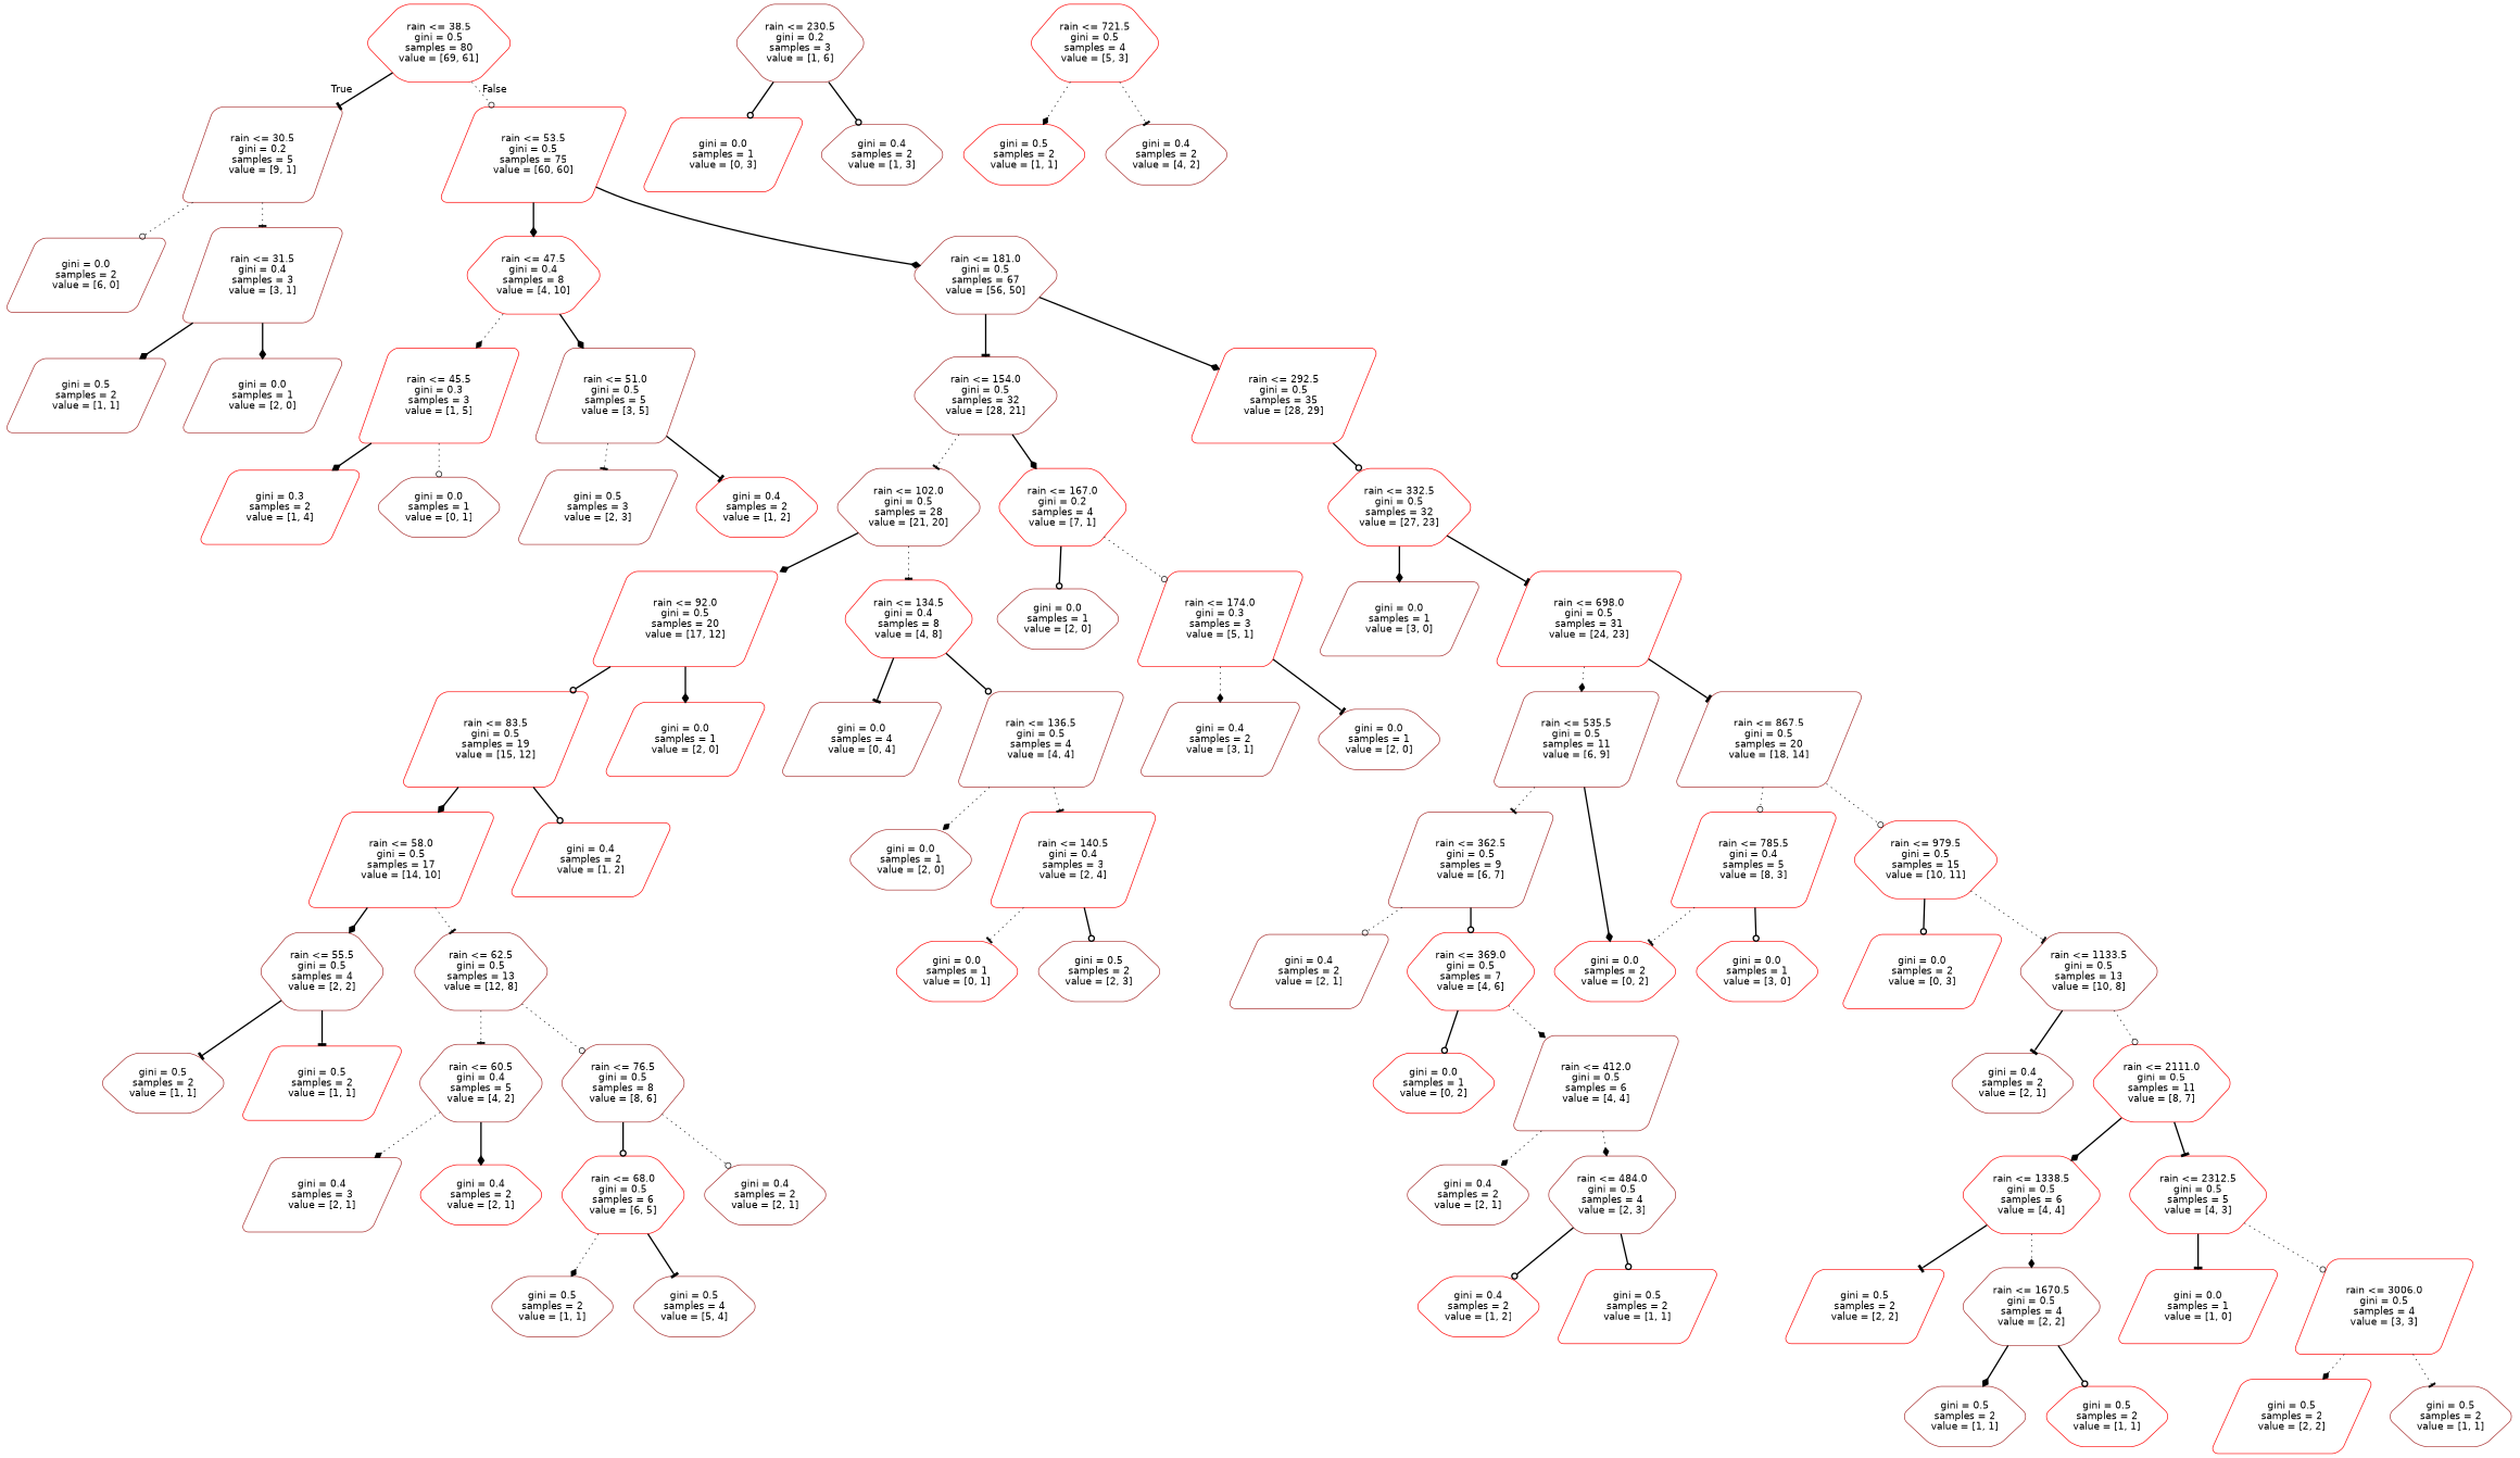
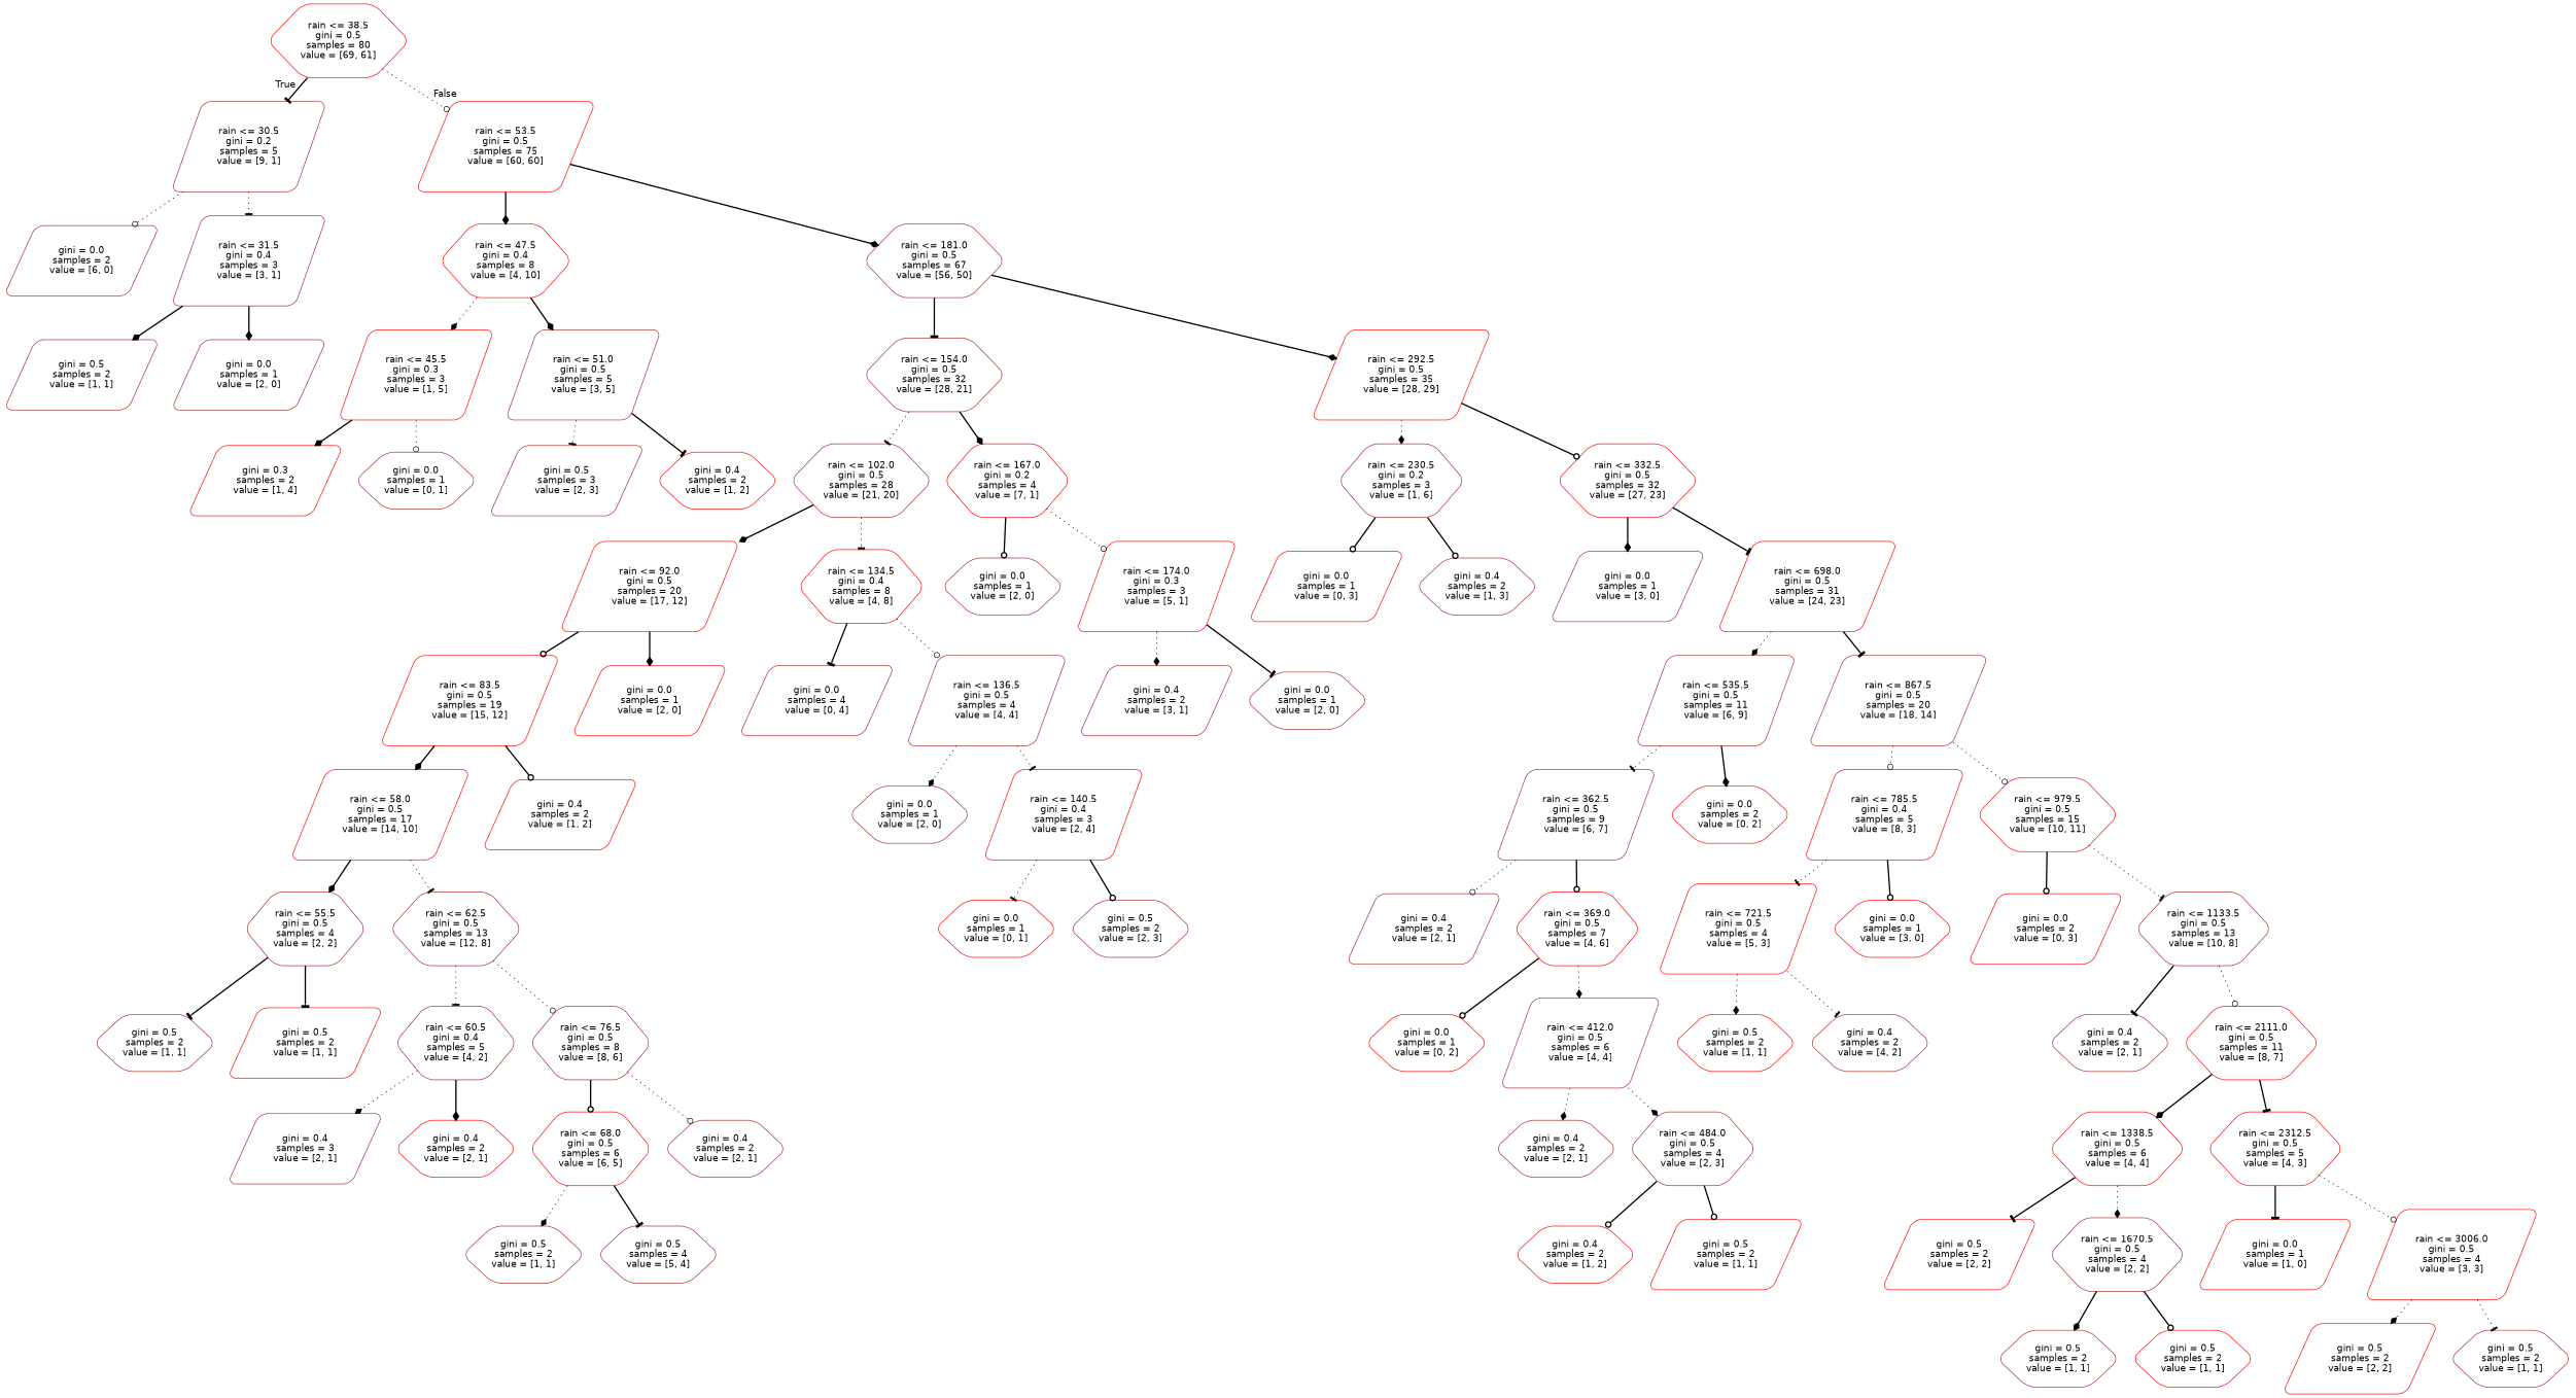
  digraph {
    node [color=brown fontname=helvetica shape=hexagon style=rounded]
    edge [arrowhead=diamond fontname=helvetica style=bold]
    n1 [color=red label="rain <= 38.5\ngini = 0.5\nsamples = 80\nvalue = [69, 61]"]
    n2 [label="rain <= 30.5\ngini = 0.2\nsamples = 5\nvalue = [9, 1]" shape=parallelogram]
    n3 [color=red label="rain <= 53.5\ngini = 0.5\nsamples = 75\nvalue = [60, 60]" shape=parallelogram]
    n4 [label="gini = 0.0\nsamples = 2\nvalue = [6, 0]" shape=parallelogram]
    n5 [label="rain <= 31.5\ngini = 0.4\nsamples = 3\nvalue = [3, 1]" shape=parallelogram]
    n6 [color=red label="rain <= 47.5\ngini = 0.4\nsamples = 8\nvalue = [4, 10]"]
    n7 [label="rain <= 181.0\ngini = 0.5\nsamples = 67\nvalue = [56, 50]"]
    n8 [label="gini = 0.5\nsamples = 2\nvalue = [1, 1]" shape=parallelogram]
    n9 [label="gini = 0.0\nsamples = 1\nvalue = [2, 0]" shape=parallelogram]
    n10 [color=red label="rain <= 45.5\ngini = 0.3\nsamples = 3\nvalue = [1, 5]" shape=parallelogram]
    n11 [label="rain <= 51.0\ngini = 0.5\nsamples = 5\nvalue = [3, 5]" shape=parallelogram]
    n12 [label="rain <= 154.0\ngini = 0.5\nsamples = 32\nvalue = [28, 21]"]
    n13 [color=red label="rain <= 292.5\ngini = 0.5\nsamples = 35\nvalue = [28, 29]" shape=parallelogram]
    n14 [color=red label="gini = 0.3\nsamples = 2\nvalue = [1, 4]" shape=parallelogram]
    n15 [label="gini = 0.0\nsamples = 1\nvalue = [0, 1]"]
    n16 [label="gini = 0.5\nsamples = 3\nvalue = [2, 3]" shape=parallelogram]
    n17 [color=red label="gini = 0.4\nsamples = 2\nvalue = [1, 2]"]
    n18 [label="rain <= 102.0\ngini = 0.5\nsamples = 28\nvalue = [21, 20]"]
    n19 [color=red label="rain <= 167.0\ngini = 0.2\nsamples = 4\nvalue = [7, 1]"]
    n20 [label="rain <= 230.5\ngini = 0.2\nsamples = 3\nvalue = [1, 6]"]
    n21 [color=red label="rain <= 332.5\ngini = 0.5\nsamples = 32\nvalue = [27, 23]"]
    n22 [color=red label="rain <= 92.0\ngini = 0.5\nsamples = 20\nvalue = [17, 12]" shape=parallelogram]
    n23 [color=red label="rain <= 134.5\ngini = 0.4\nsamples = 8\nvalue = [4, 8]"]
    n24 [label="gini = 0.0\nsamples = 1\nvalue = [2, 0]"]
    n25 [color=red label="rain <= 174.0\ngini = 0.3\nsamples = 3\nvalue = [5, 1]" shape=parallelogram]
    n26 [color=red label="rain <= 83.5\ngini = 0.5\nsamples = 19\nvalue = [15, 12]" shape=parallelogram]
    n27 [color=red label="gini = 0.0\nsamples = 1\nvalue = [2, 0]" shape=parallelogram]
    n28 [label="gini = 0.0\nsamples = 4\nvalue = [0, 4]" shape=parallelogram]
    n29 [label="rain <= 136.5\ngini = 0.5\nsamples = 4\nvalue = [4, 4]" shape=parallelogram]
    n30 [color=red label="rain <= 58.0\ngini = 0.5\nsamples = 17\nvalue = [14, 10]" shape=parallelogram]
    n31 [color=red label="gini = 0.4\nsamples = 2\nvalue = [1, 2]" shape=parallelogram]
    n32 [label="rain <= 55.5\ngini = 0.5\nsamples = 4\nvalue = [2, 2]"]
    n33 [label="rain <= 62.5\ngini = 0.5\nsamples = 13\nvalue = [12, 8]"]
    n34 [label="gini = 0.5\nsamples = 2\nvalue = [1, 1]"]
    n35 [color=red label="gini = 0.5\nsamples = 2\nvalue = [1, 1]" shape=parallelogram]
    n36 [label="rain <= 60.5\ngini = 0.4\nsamples = 5\nvalue = [4, 2]"]
    n37 [label="rain <= 76.5\ngini = 0.5\nsamples = 8\nvalue = [8, 6]"]
    n38 [label="gini = 0.4\nsamples = 3\nvalue = [2, 1]" shape=parallelogram]
    n39 [color=red label="gini = 0.4\nsamples = 2\nvalue = [2, 1]"]
    n40 [color=red label="rain <= 68.0\ngini = 0.5\nsamples = 6\nvalue = [6, 5]"]
    n41 [label="gini = 0.4\nsamples = 2\nvalue = [2, 1]"]
    n42 [label="gini = 0.5\nsamples = 2\nvalue = [1, 1]"]
    n43 [label="gini = 0.5\nsamples = 4\nvalue = [5, 4]"]
    n44 [label="gini = 0.0\nsamples = 1\nvalue = [2, 0]"]
    n45 [color=red label="rain <= 140.5\ngini = 0.4\nsamples = 3\nvalue = [2, 4]" shape=parallelogram]
    n46 [color=red label="gini = 0.0\nsamples = 1\nvalue = [0, 1]"]
    n47 [label="gini = 0.5\nsamples = 2\nvalue = [2, 3]"]
    n48 [label="gini = 0.4\nsamples = 2\nvalue = [3, 1]" shape=parallelogram]
    n49 [label="gini = 0.0\nsamples = 1\nvalue = [2, 0]"]
    n50 [color=red label="gini = 0.0\nsamples = 1\nvalue = [0, 3]" shape=parallelogram]
    n51 [label="gini = 0.4\nsamples = 2\nvalue = [1, 3]"]
    n52 [label="gini = 0.0\nsamples = 1\nvalue = [3, 0]" shape=parallelogram]
    n53 [color=red label="rain <= 698.0\ngini = 0.5\nsamples = 31\nvalue = [24, 23]" shape=parallelogram]
    n54 [label="rain <= 535.5\ngini = 0.5\nsamples = 11\nvalue = [6, 9]" shape=parallelogram]
    n55 [label="rain <= 867.5\ngini = 0.5\nsamples = 20\nvalue = [18, 14]" shape=parallelogram]
    n56 [label="rain <= 362.5\ngini = 0.5\nsamples = 9\nvalue = [6, 7]" shape=parallelogram]
    n57 [color=red label="gini = 0.0\nsamples = 2\nvalue = [0, 2]"]
    n58 [color=red label="rain <= 785.5\ngini = 0.4\nsamples = 5\nvalue = [8, 3]" shape=parallelogram]
    n59 [color=red label="rain <= 979.5\ngini = 0.5\nsamples = 15\nvalue = [10, 11]"]
    n60 [label="gini = 0.4\nsamples = 2\nvalue = [2, 1]" shape=parallelogram]
    n61 [color=red label="rain <= 369.0\ngini = 0.5\nsamples = 7\nvalue = [4, 6]"]
    n62 [color=red label="gini = 0.0\nsamples = 1\nvalue = [0, 2]"]
    n63 [label="rain <= 412.0\ngini = 0.5\nsamples = 6\nvalue = [4, 4]" shape=parallelogram]
    n64 [label="gini = 0.4\nsamples = 2\nvalue = [2, 1]"]
    n65 [label="rain <= 484.0\ngini = 0.5\nsamples = 4\nvalue = [2, 3]"]
    n66 [color=red label="gini = 0.4\nsamples = 2\nvalue = [1, 2]"]
    n67 [color=red label="gini = 0.5\nsamples = 2\nvalue = [1, 1]" shape=parallelogram]
-   n68 [color=red label="rain <= 721.5\ngini = 0.5\nsamples = 4\nvalue = [5, 3]"]
+   n68 [color=red label="rain <= 721.5\ngini = 0.5\nsamples = 4\nvalue = [5, 3]" shape=parallelogram]
    n69 [color=red label="gini = 0.0\nsamples = 1\nvalue = [3, 0]"]
    n70 [color=red label="gini = 0.0\nsamples = 2\nvalue = [0, 3]" shape=parallelogram]
    n71 [label="rain <= 1133.5\ngini = 0.5\nsamples = 13\nvalue = [10, 8]"]
    n72 [color=red label="gini = 0.5\nsamples = 2\nvalue = [1, 1]"]
    n73 [label="gini = 0.4\nsamples = 2\nvalue = [4, 2]"]
    n74 [label="gini = 0.4\nsamples = 2\nvalue = [2, 1]"]
    n75 [color=red label="rain <= 2111.0\ngini = 0.5\nsamples = 11\nvalue = [8, 7]"]
    n76 [color=red label="rain <= 1338.5\ngini = 0.5\nsamples = 6\nvalue = [4, 4]"]
    n77 [color=red label="rain <= 2312.5\ngini = 0.5\nsamples = 5\nvalue = [4, 3]"]
    n78 [color=red label="gini = 0.5\nsamples = 2\nvalue = [2, 2]" shape=parallelogram]
    n79 [label="rain <= 1670.5\ngini = 0.5\nsamples = 4\nvalue = [2, 2]"]
    n80 [color=red label="gini = 0.0\nsamples = 1\nvalue = [1, 0]" shape=parallelogram]
    n81 [color=red label="rain <= 3006.0\ngini = 0.5\nsamples = 4\nvalue = [3, 3]" shape=parallelogram]
    n82 [label="gini = 0.5\nsamples = 2\nvalue = [1, 1]"]
    n83 [color=red label="gini = 0.5\nsamples = 2\nvalue = [1, 1]"]
    n84 [color=red label="gini = 0.5\nsamples = 2\nvalue = [2, 2]" shape=parallelogram]
    n85 [label="gini = 0.5\nsamples = 2\nvalue = [1, 1]"]
    n1 -> n2 [arrowhead=tee headlabel=True labelangle=45 labeldistance=2.5]
    n1 -> n3 [arrowhead=odot headlabel=False labelangle=-45 labeldistance=2.5 style=dotted]
    n2 -> n4 [arrowhead=odot style=dotted]
    n2 -> n5 [arrowhead=tee style=dotted]
    n3 -> n6
    n3 -> n7
    n5 -> n8
    n5 -> n9
    n6 -> n10 [style=dotted]
    n6 -> n11
    n7 -> n12 [arrowhead=tee]
    n7 -> n13
    n10 -> n14
    n10 -> n15 [arrowhead=odot style=dotted]
    n11 -> n16 [arrowhead=tee style=dotted]
    n11 -> n17 [arrowhead=tee]
    n12 -> n18 [arrowhead=tee style=dotted]
    n12 -> n19
+   n13 -> n20 [style=dotted]
    n13 -> n21 [arrowhead=odot]
    n18 -> n22
    n18 -> n23 [arrowhead=tee style=dotted]
    n19 -> n24 [arrowhead=odot]
    n19 -> n25 [arrowhead=odot style=dotted]
    n20 -> n50 [arrowhead=odot]
    n20 -> n51 [arrowhead=odot]
    n21 -> n52
    n21 -> n53 [arrowhead=tee]
    n22 -> n26 [arrowhead=odot]
    n22 -> n27
    n23 -> n28 [arrowhead=tee]
-   n23 -> n29 [arrowhead=odot]
+   n23 -> n29 [arrowhead=odot style=dotted]
    n25 -> n48 [style=dotted]
    n25 -> n49 [arrowhead=tee]
    n26 -> n30
    n26 -> n31 [arrowhead=odot]
    n29 -> n44 [style=dotted]
    n29 -> n45 [arrowhead=tee style=dotted]
    n30 -> n32
    n30 -> n33 [arrowhead=tee style=dotted]
    n32 -> n34 [arrowhead=tee]
    n32 -> n35 [arrowhead=tee]
    n33 -> n36 [arrowhead=tee style=dotted]
    n33 -> n37 [arrowhead=odot style=dotted]
    n36 -> n38 [style=dotted]
    n36 -> n39
    n37 -> n40 [arrowhead=odot]
    n37 -> n41 [arrowhead=odot style=dotted]
    n40 -> n42 [style=dotted]
    n40 -> n43 [arrowhead=tee]
    n45 -> n46 [arrowhead=tee style=dotted]
    n45 -> n47 [arrowhead=odot]
    n53 -> n54 [style=dotted]
    n53 -> n55 [arrowhead=tee]
    n54 -> n56 [arrowhead=tee style=dotted]
    n54 -> n57
    n55 -> n58 [arrowhead=odot style=dotted]
    n55 -> n59 [arrowhead=odot style=dotted]
    n56 -> n60 [arrowhead=odot style=dotted]
    n56 -> n61 [arrowhead=odot]
-   n58 -> n57 [arrowhead=tee style=dotted]
+   n58 -> n68 [arrowhead=tee style=dotted]
    n58 -> n69 [arrowhead=odot]
    n59 -> n70 [arrowhead=odot]
    n59 -> n71 [arrowhead=tee style=dotted]
    n61 -> n62 [arrowhead=odot]
    n61 -> n63 [style=dotted]
    n63 -> n64 [style=dotted]
    n63 -> n65 [style=dotted]
    n65 -> n66 [arrowhead=odot]
    n65 -> n67 [arrowhead=odot]
    n68 -> n72 [style=dotted]
    n68 -> n73 [arrowhead=tee style=dotted]
    n71 -> n74 [arrowhead=tee]
    n71 -> n75 [arrowhead=odot style=dotted]
    n75 -> n76
    n75 -> n77 [arrowhead=tee]
    n76 -> n78 [arrowhead=tee]
    n76 -> n79 [style=dotted]
    n77 -> n80 [arrowhead=tee]
    n77 -> n81 [arrowhead=odot style=dotted]
    n79 -> n82
    n79 -> n83 [arrowhead=odot]
    n81 -> n84 [style=dotted]
    n81 -> n85 [arrowhead=tee style=dotted]
  }
